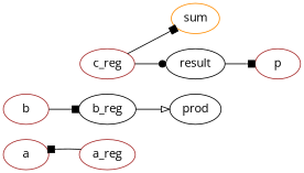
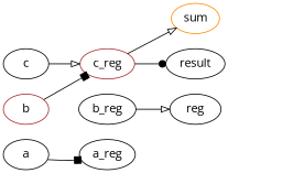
  strict digraph {
    fontname="Open Sans"
    rankdir=LR
    node [color=brown fontname="Open Sans"]
    edge [arrowhead=box fontname="Open Sans" weight=1.0]
-   a
-   a_reg
-   prod [color=black]
+   a [color=black]
+   a_reg [color=black]
+   prod [color=black label=reg]
+   c [color=black]
    c_reg
    sum [color=darkorange]
    result [color=black]
    b_reg [color=black]
    b
-   p
-   a_reg -> a
-   c_reg -> sum
+   a -> a_reg
+   c -> c_reg [arrowhead=onormal]
+   c_reg -> sum [arrowhead=onormal]
    c_reg -> result [arrowhead=dot]
-   result -> p
    b_reg -> prod [arrowhead=onormal]
-   b -> b_reg
+   b -> c_reg
  }
